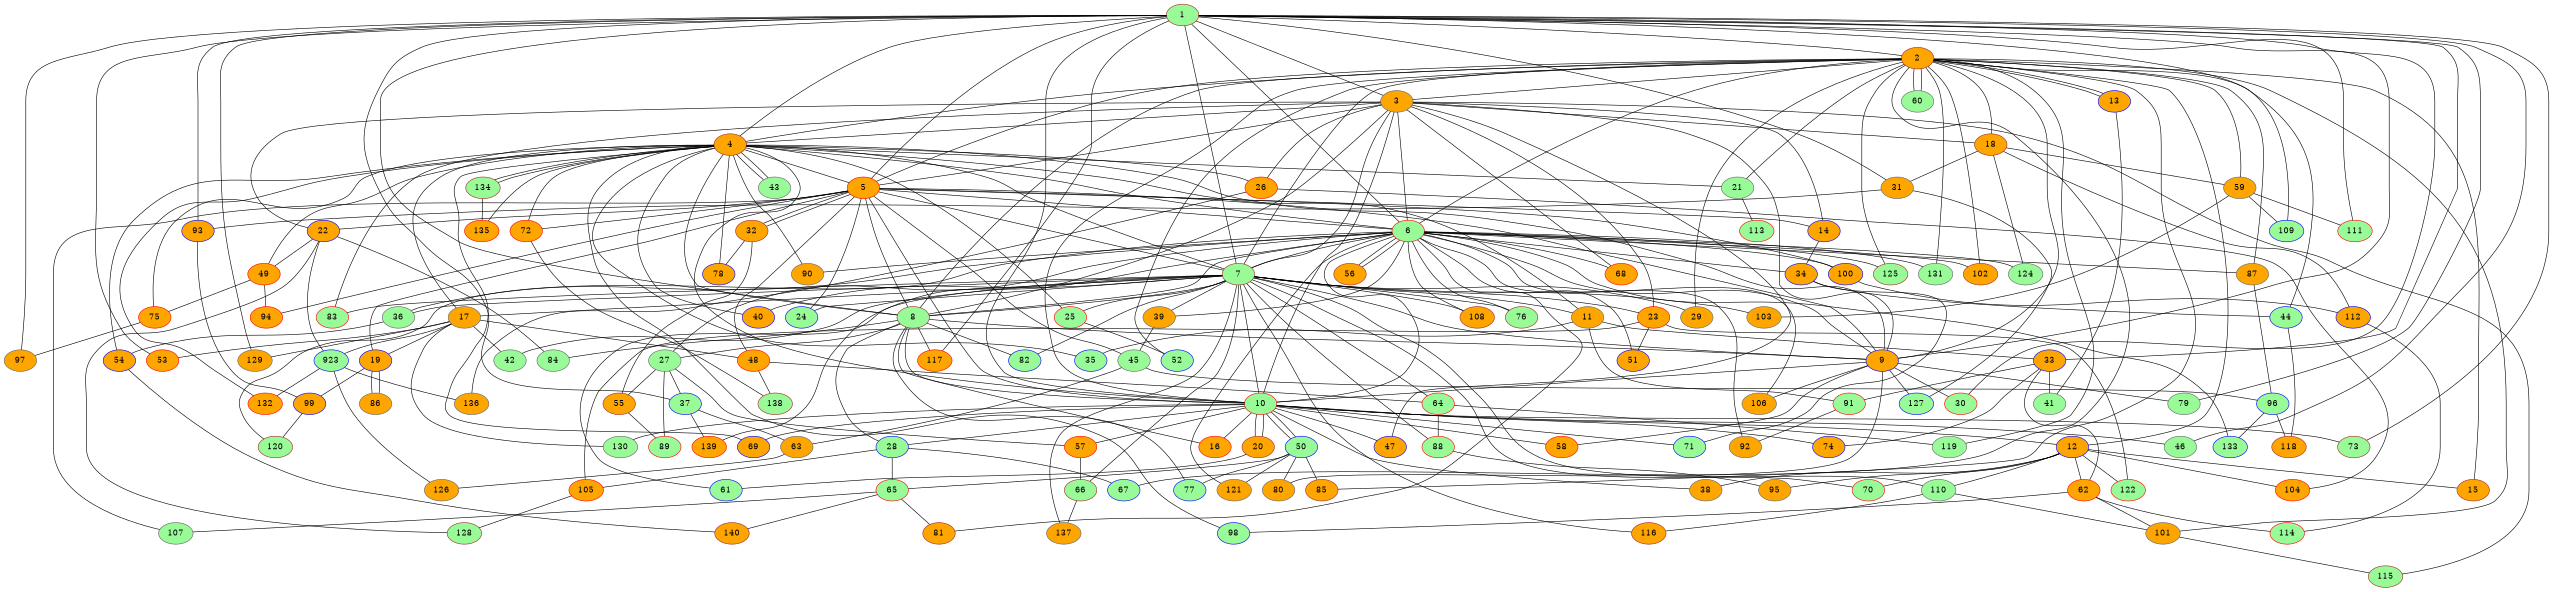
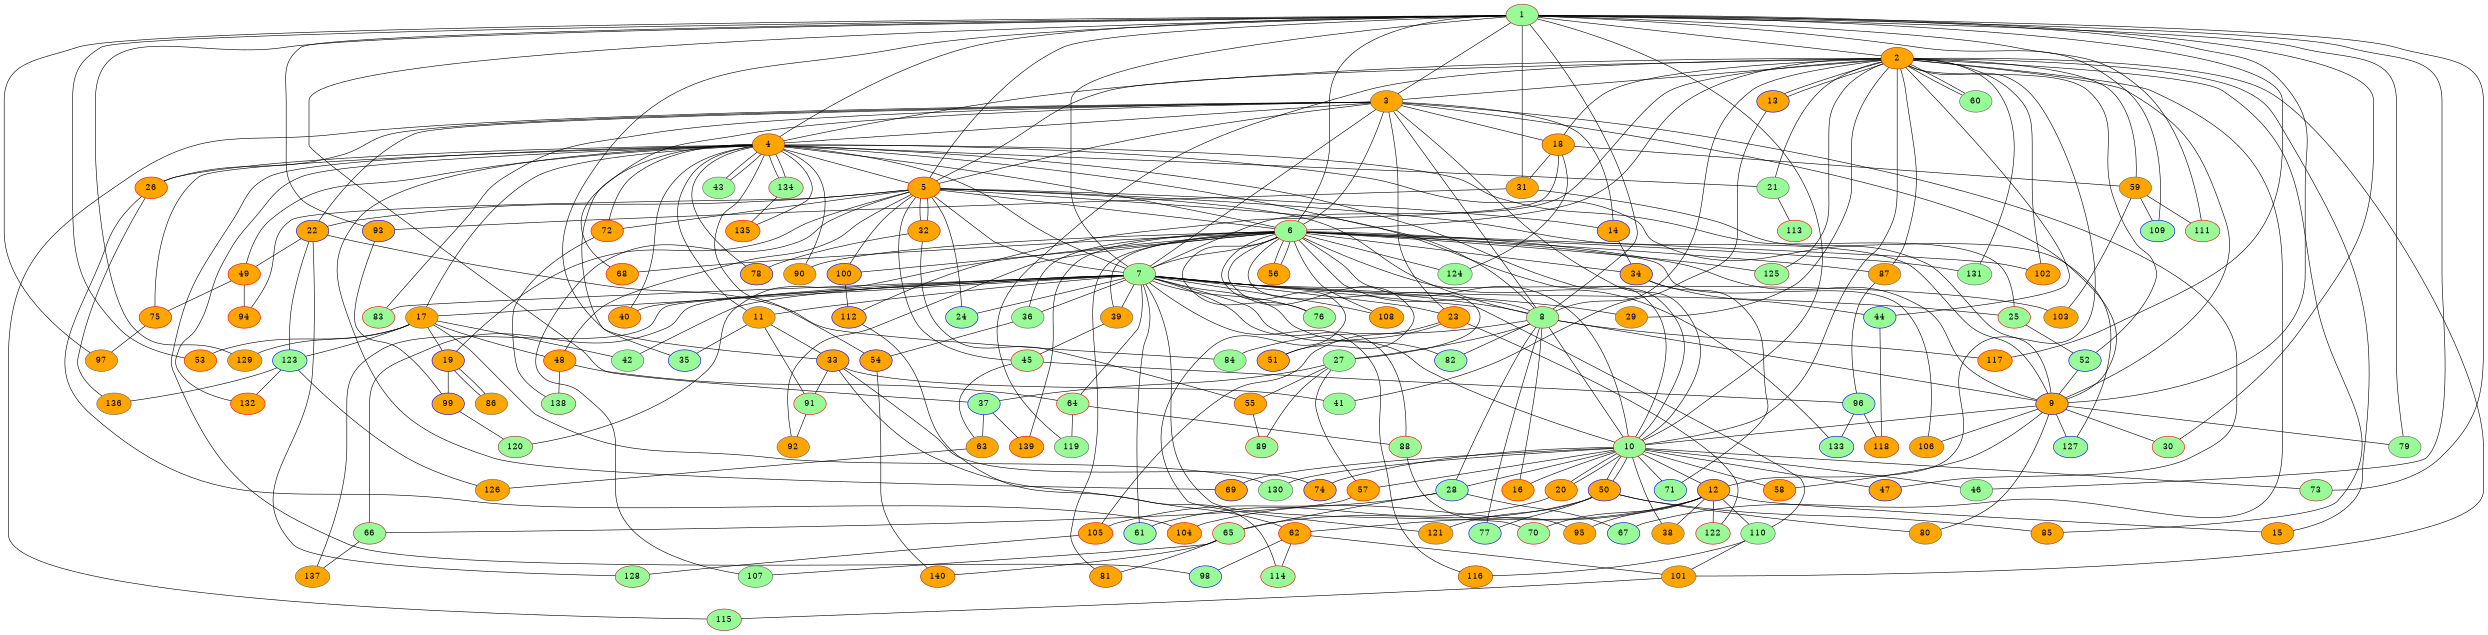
  graph {
    node [color=gray40 fillcolor=orange style=filled]
    1 [color=brown fillcolor=palegreen]
    2 [color=brown]
    3
    4 [color=brown]
    5 [color=red]
    6 [color=red fillcolor=palegreen]
    7 [color=brown fillcolor=palegreen]
    8 [color=brown fillcolor=palegreen]
    9 [color=blue]
    10 [color=red fillcolor=palegreen]
    30 [color=red fillcolor=palegreen]
    31
    33 [color=blue]
    37 [color=blue fillcolor=palegreen]
    46 [fillcolor=palegreen]
    53 [color=red]
    73 [color=brown fillcolor=palegreen]
    79 [fillcolor=palegreen]
    93 [color=blue]
    97
    109 [color=blue fillcolor=palegreen]
    111 [color=red fillcolor=palegreen]
    117 [color=red]
    129
    12 [color=blue]
    13 [color=blue]
    15 [color=brown]
    18 [color=brown]
    21 [fillcolor=palegreen]
    29
    44 [color=blue fillcolor=palegreen]
    52 [color=blue fillcolor=palegreen]
    59
    60 [fillcolor=palegreen]
    67 [color=blue fillcolor=palegreen]
    85 [color=brown]
    87
    101
    102 [color=brown]
    119 [fillcolor=palegreen]
    125 [color=brown fillcolor=palegreen]
    131 [fillcolor=palegreen]
    14 [color=blue]
    22 [color=blue]
    23 [color=red]
    26 [color=red]
    47 [color=blue]
    68 [color=red]
    83 [color=red fillcolor=palegreen]
    115 [color=brown fillcolor=palegreen]
    11
    17
    25 [color=red fillcolor=palegreen]
    35 [color=blue fillcolor=palegreen]
-   40 [color=blue]
+   40 [color=brown]
    43 [fillcolor=palegreen]
    49 [color=red]
    54 [color=blue]
    69 [color=blue]
    72 [color=red]
    75 [color=red]
    78 [color=blue]
    90
    98 [color=blue fillcolor=palegreen]
    132 [color=red]
    134 [color=brown fillcolor=palegreen]
    135 [color=red]
    19 [color=blue]
    24 [color=blue fillcolor=palegreen]
    32 [color=brown]
-   45 [fillcolor=palegreen]
+   45 [color=red fillcolor=palegreen]
    48 [color=red]
    94 [color=red]
    100 [color=blue]
    107 [fillcolor=palegreen]
    27 [fillcolor=palegreen]
    34 [color=blue]
    36 [fillcolor=palegreen]
    39
    51 [color=blue]
    56 [color=brown]
    76 [color=brown fillcolor=palegreen]
    81 [color=brown]
    92
    106
    108 [color=brown]
    120 [color=brown fillcolor=palegreen]
    121
    124 [fillcolor=palegreen]
    133 [color=blue fillcolor=palegreen]
    139 [color=red]
    42 [fillcolor=palegreen]
    61 [color=blue fillcolor=palegreen]
    64 [color=red fillcolor=palegreen]
    66 [color=brown fillcolor=palegreen]
    70 [color=red fillcolor=palegreen]
    82 [color=blue fillcolor=palegreen]
    88 [color=red fillcolor=palegreen]
    103
    110 [fillcolor=palegreen]
    116 [color=brown]
    137
    16 [color=red]
    28 [color=blue fillcolor=palegreen]
    77 [color=blue fillcolor=palegreen]
    84 [fillcolor=palegreen]
    58 [color=red]
    80
    127 [color=blue fillcolor=palegreen]
    20 [color=brown]
    38
-   50 [color=blue fillcolor=palegreen]
+   50 [color=blue]
    57 [color=red]
    71 [color=blue fillcolor=palegreen]
    74 [color=blue]
    130 [fillcolor=palegreen]
    91 [color=red fillcolor=palegreen]
    62 [color=red]
    41 [fillcolor=palegreen]
    63
    99 [color=blue]
    95
    104 [color=red]
    122 [color=red fillcolor=palegreen]
    112 [color=blue]
    113 [color=red fillcolor=palegreen]
    118 [color=brown]
    96 [color=blue fillcolor=palegreen]
-   123 [color=blue fillcolor=palegreen label=923]
+   123 [color=blue fillcolor=palegreen]
    128 [color=brown fillcolor=palegreen]
    105 [color=red]
    136
    140 [color=brown]
    138 [color=brown fillcolor=palegreen]
    86
    55 [color=brown]
    89 [color=red fillcolor=palegreen]
    65 [color=red fillcolor=palegreen]
    114 [color=red fillcolor=palegreen]
    126
    1 -- 2
    1 -- 3
    1 -- 4
    1 -- 5
    1 -- 6
    1 -- 7
    1 -- 8
    1 -- 9
    1 -- 10
    1 -- 30
    1 -- 31
    1 -- 33
    1 -- 37
    1 -- 46
    1 -- 53
    1 -- 73
    1 -- 79
    1 -- 93
    1 -- 97
    1 -- 109
    1 -- 111
    1 -- 117
    1 -- 129
    2 -- 3
    2 -- 4
    2 -- 5
    2 -- 6
    2 -- 7
    2 -- 8
    2 -- 9
    2 -- 10
    2 -- 12
    2 -- 13
    2 -- 13
    2 -- 15
    2 -- 18
    2 -- 21
    2 -- 29
    2 -- 44
    2 -- 52
    2 -- 59
    2 -- 60
    2 -- 60
    2 -- 67
    2 -- 85
    2 -- 87
    2 -- 101
    2 -- 102
    2 -- 119
    2 -- 125
    2 -- 131
    3 -- 4
    3 -- 5
    3 -- 6
    3 -- 7
    3 -- 8
    3 -- 9
    3 -- 10
    3 -- 18
    3 -- 14
    3 -- 22
    3 -- 23
    3 -- 26
    3 -- 47
    3 -- 68
    3 -- 83
    3 -- 115
    4 -- 5
    4 -- 6
    4 -- 7
    4 -- 8
    4 -- 9
    4 -- 10
    4 -- 21
    4 -- 26
    4 -- 11
    4 -- 17
    4 -- 25
    4 -- 35
    4 -- 40
    4 -- 43
    4 -- 43
    4 -- 49
    4 -- 54
    4 -- 69
    4 -- 72
    4 -- 75
    4 -- 78
    4 -- 90
    4 -- 98
    4 -- 132
    4 -- 134
    4 -- 134
    4 -- 135
    5 -- 6
    5 -- 7
    5 -- 8
    5 -- 9
    5 -- 10
    5 -- 14
    5 -- 22
    5 -- 72
    5 -- 19
    5 -- 24
    5 -- 32
    5 -- 32
    5 -- 45
    5 -- 48
    5 -- 94
    5 -- 100
    5 -- 107
    6 -- 7
    6 -- 8
    6 -- 9
    6 -- 10
    6 -- 87
    6 -- 102
    6 -- 125
    6 -- 131
    6 -- 68
    6 -- 90
    6 -- 100
    6 -- 27
    6 -- 34
    6 -- 36
    6 -- 39
    6 -- 51
    6 -- 56
    6 -- 56
    6 -- 76
    6 -- 81
    6 -- 92
    6 -- 106
    6 -- 108
    6 -- 120
    6 -- 121
    6 -- 124
    6 -- 133
    6 -- 139
    7 -- 8
-   7 -- 9
+   52 -- 9
    7 -- 10
    7 -- 29
    7 -- 23
    7 -- 83
    7 -- 11
    7 -- 17
    7 -- 25
    7 -- 40
    7 -- 24
    7 -- 36
    7 -- 39
    7 -- 76
    7 -- 108
    7 -- 42
    7 -- 61
    7 -- 64
    7 -- 66
    7 -- 70
    7 -- 82
    7 -- 88
    7 -- 103
    7 -- 110
    7 -- 116
    7 -- 137
    8 -- 9
    8 -- 10
    8 -- 117
    8 -- 27
    8 -- 82
    8 -- 16
    8 -- 28
    8 -- 77
    8 -- 84
    9 -- 10
    9 -- 30
    9 -- 79
    9 -- 106
    9 -- 58
    9 -- 80
    9 -- 127
    10 -- 46
    10 -- 73
    10 -- 12
    10 -- 47
    10 -- 69
    10 -- 16
    10 -- 28
    10 -- 58
    10 -- 20
    10 -- 20
    10 -- 38
    10 -- 50
    10 -- 50
    10 -- 57
    10 -- 71
    10 -- 74
    10 -- 130
    31 -- 93
    31 -- 127
    33 -- 74
    33 -- 91
    33 -- 62
    33 -- 41
    37 -- 139
    37 -- 63
    93 -- 99
    12 -- 15
    12 -- 70
    12 -- 110
    12 -- 38
    12 -- 62
    12 -- 95
    12 -- 104
    12 -- 122
    13 -- 41
    18 -- 31
    18 -- 59
    18 -- 124
    18 -- 112
    21 -- 113
    44 -- 118
    59 -- 109
    59 -- 111
    59 -- 103
    87 -- 96
    101 -- 115
    14 -- 34
    22 -- 49
    22 -- 84
    22 -- 123
    22 -- 128
    23 -- 51
    23 -- 122
    23 -- 105
    26 -- 104
    26 -- 136
    11 -- 33
    11 -- 35
    11 -- 91
    17 -- 53
    17 -- 129
    17 -- 19
    17 -- 48
    17 -- 42
    17 -- 130
    17 -- 123
    25 -- 52
    49 -- 75
    49 -- 94
    54 -- 140
    72 -- 138
    75 -- 97
    134 -- 135
    19 -- 99
    19 -- 86
    19 -- 86
    32 -- 78
    32 -- 55
    45 -- 63
    45 -- 96
    48 -- 64
    48 -- 138
    100 -- 112
    27 -- 37
    27 -- 57
    27 -- 55
    27 -- 89
    34 -- 44
    34 -- 71
    36 -- 54
    39 -- 45
    64 -- 119
    64 -- 88
    66 -- 137
    88 -- 95
    110 -- 101
    110 -- 116
    28 -- 67
    28 -- 105
    28 -- 65
    20 -- 61
    50 -- 85
    50 -- 121
    50 -- 77
    50 -- 80
    50 -- 65
    57 -- 66
    91 -- 92
    62 -- 101
    62 -- 98
    62 -- 114
    63 -- 126
    99 -- 120
    112 -- 114
    96 -- 133
    96 -- 118
    123 -- 132
    123 -- 136
    123 -- 126
    105 -- 128
    55 -- 89
    65 -- 107
    65 -- 81
    65 -- 140
  }
